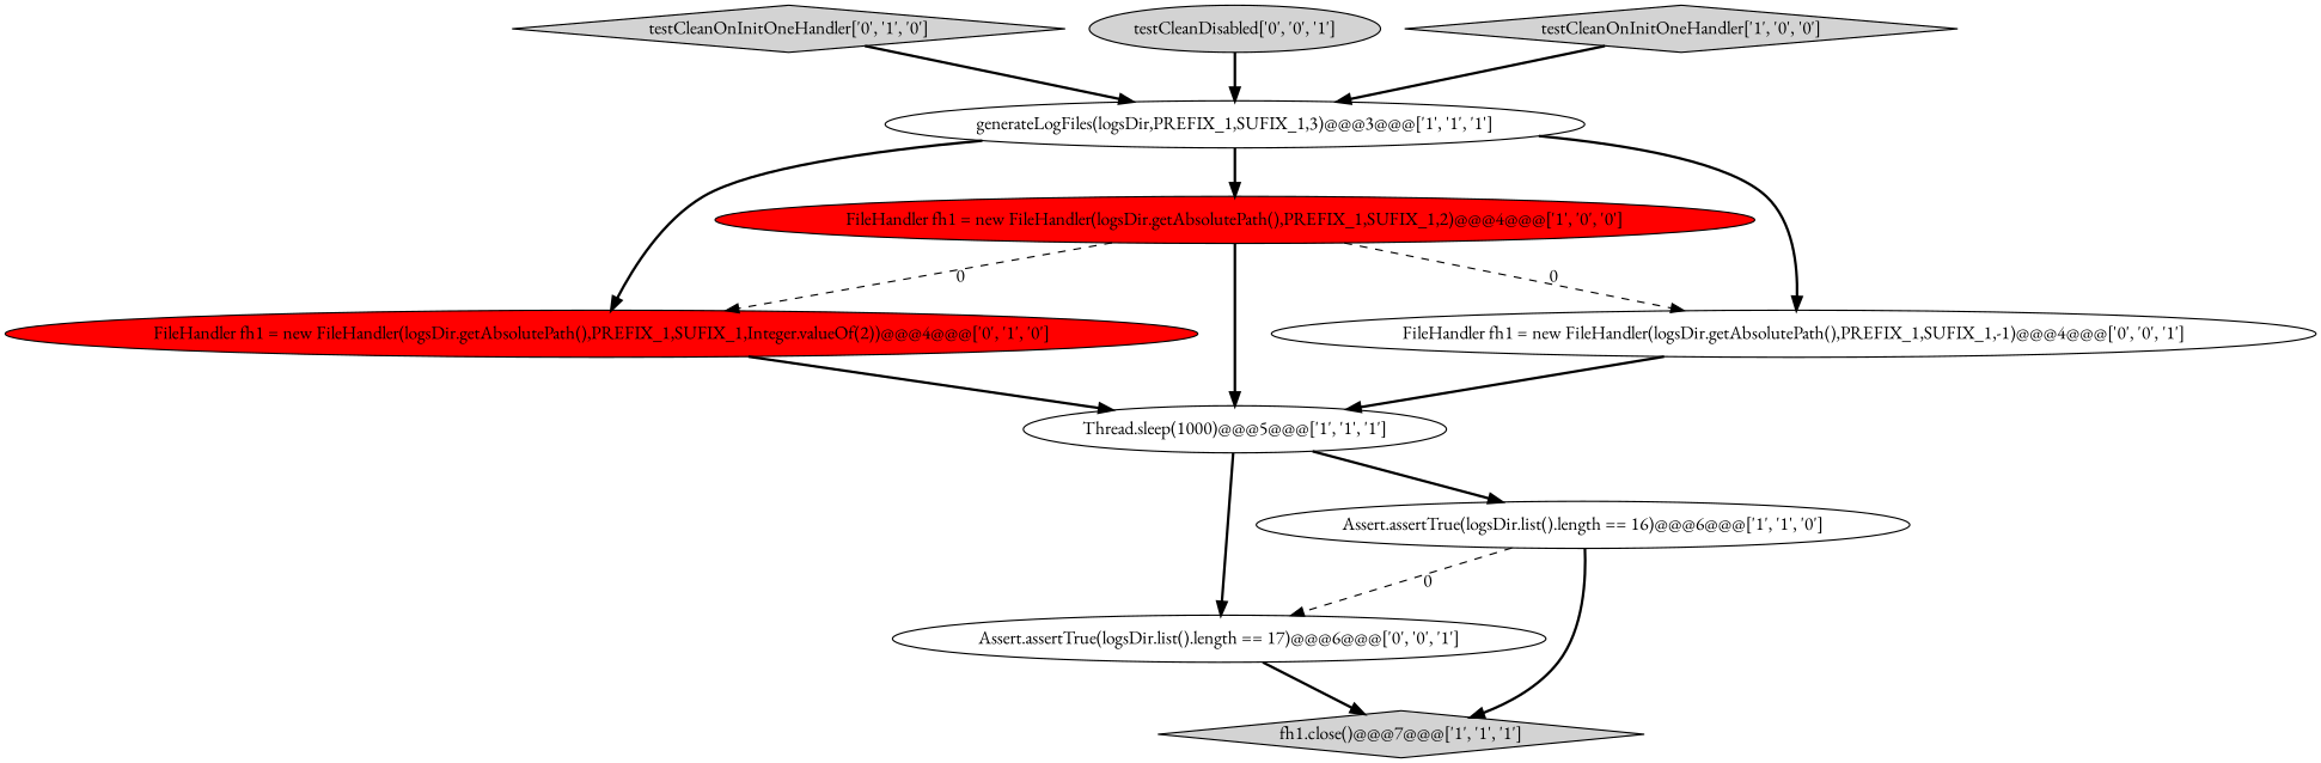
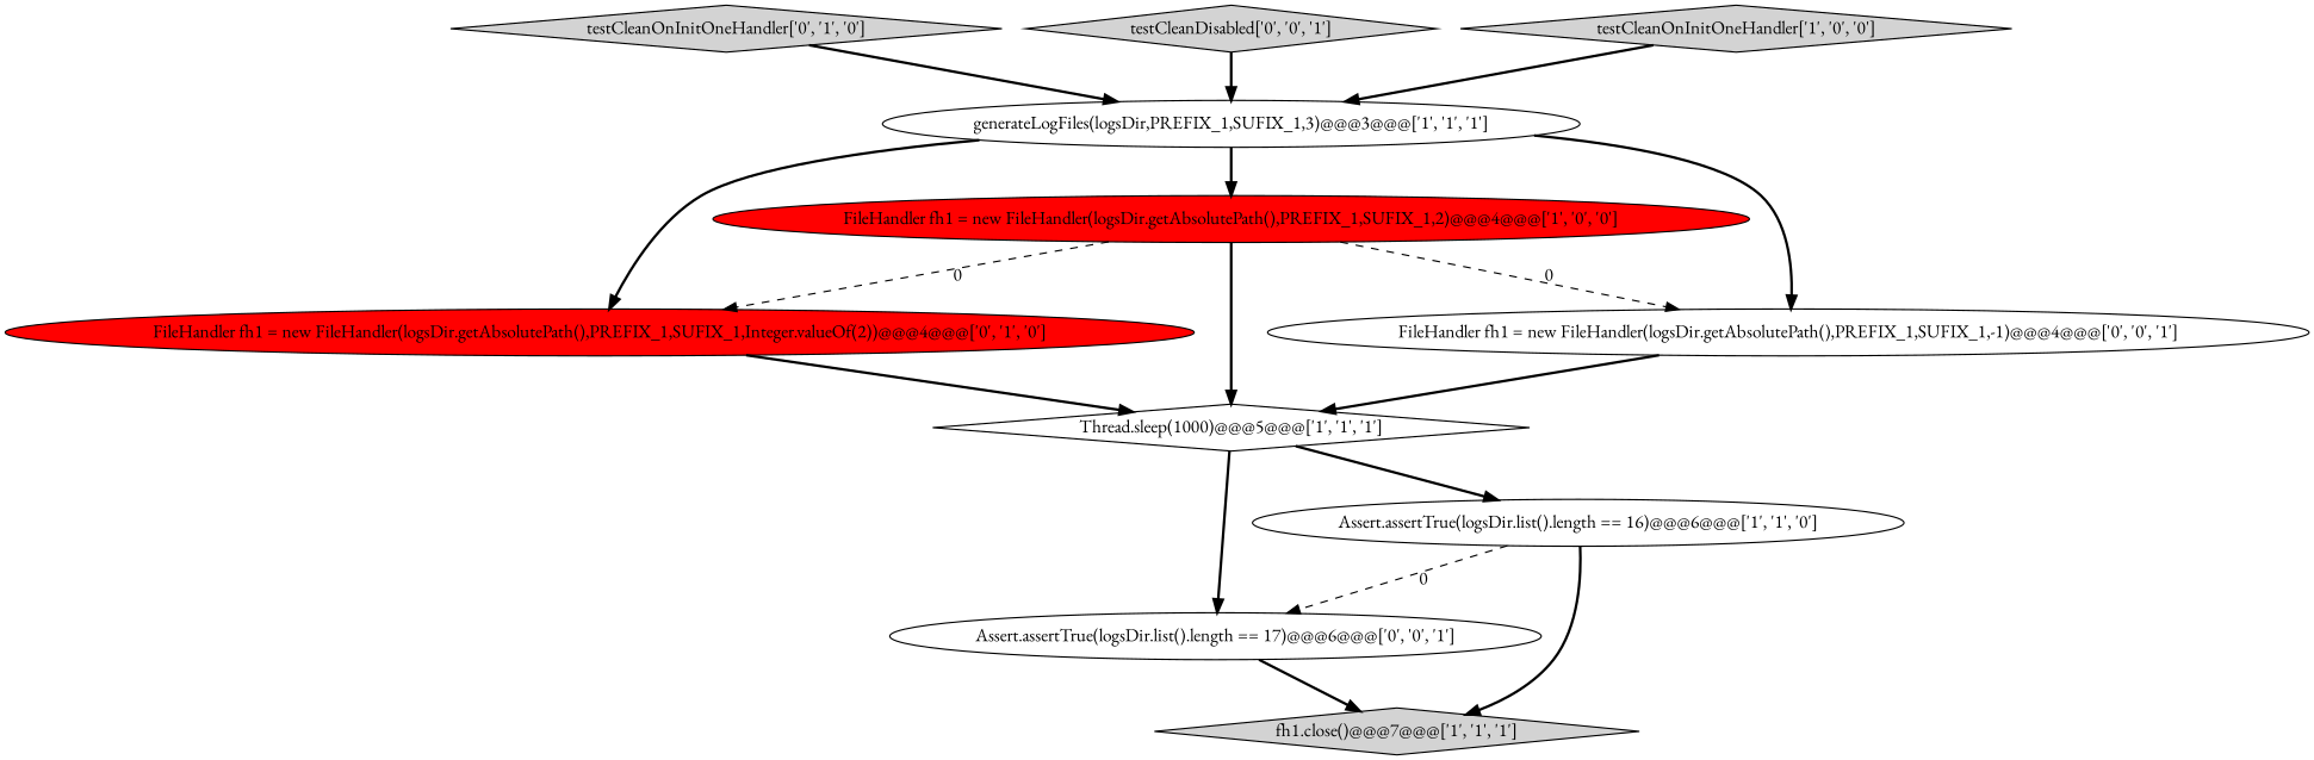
  digraph {
    fontname="EB Garamond"
    node [fillcolor=white fontname="EB Garamond" shape=ellipse style=filled]
    edge [fontname="EB Garamond" style=bold]
    n1 [label="generateLogFiles(logsDir,PREFIX_1,SUFIX_1,3)@@@3@@@['1', '1', '1']"]
    n2 [fillcolor=red label="FileHandler fh1 = new FileHandler(logsDir.getAbsolutePath(),PREFIX_1,SUFIX_1,2)@@@4@@@['1', '0', '0']"]
    n3 [label="FileHandler fh1 = new FileHandler(logsDir.getAbsolutePath(),PREFIX_1,SUFIX_1,-1)@@@4@@@['0', '0', '1']"]
    n4 [fillcolor=red label="FileHandler fh1 = new FileHandler(logsDir.getAbsolutePath(),PREFIX_1,SUFIX_1,Integer.valueOf(2))@@@4@@@['0', '1', '0']"]
-   n5 [label="Thread.sleep(1000)@@@5@@@['1', '1', '1']"]
+   n5 [label="Thread.sleep(1000)@@@5@@@['1', '1', '1']" shape=diamond]
    n6 [label="Assert.assertTrue(logsDir.list().length == 17)@@@6@@@['0', '0', '1']"]
    n7 [fillcolor=lightgray label="fh1.close()@@@7@@@['1', '1', '1']" shape=diamond]
    n8 [label="Assert.assertTrue(logsDir.list().length == 16)@@@6@@@['1', '1', '0']"]
    n9 [fillcolor=lightgray label="testCleanOnInitOneHandler['0', '1', '0']" shape=diamond]
-   n10 [fillcolor=lightgray label="testCleanDisabled['0', '0', '1']"]
+   n10 [fillcolor=lightgray label="testCleanDisabled['0', '0', '1']" shape=diamond]
    n11 [fillcolor=lightgray label="testCleanOnInitOneHandler['1', '0', '0']" shape=diamond]
    n1 -> n2
    n1 -> n3
    n1 -> n4
    n2 -> n3 [label=0 style=dashed]
    n2 -> n4 [label=0 style=dashed]
    n2 -> n5
    n3 -> n5
    n4 -> n5
    n5 -> n6
    n5 -> n8
    n6 -> n7
    n8 -> n6 [label=0 style=dashed]
    n8 -> n7
    n9 -> n1
    n10 -> n1
    n11 -> n1
  }
